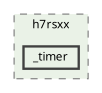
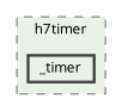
  digraph {
    compound=true
    rankdir=LR
    fontname="Noto Sans"
    n1 [color=grey25 fillcolor="#eaf2e7" fontname="Noto Sans" fontsize=10 height=0.2 label=_timer shape=box style="filled,bold" width=0.4]
    subgraph cluster_1 {
      bgcolor="#eaf2e7"
      fontsize=10
-     label=h7rsxx
+     label=h7timer
      pencolor=grey50
      style="filled,dashed"
      n1
    }
  }
